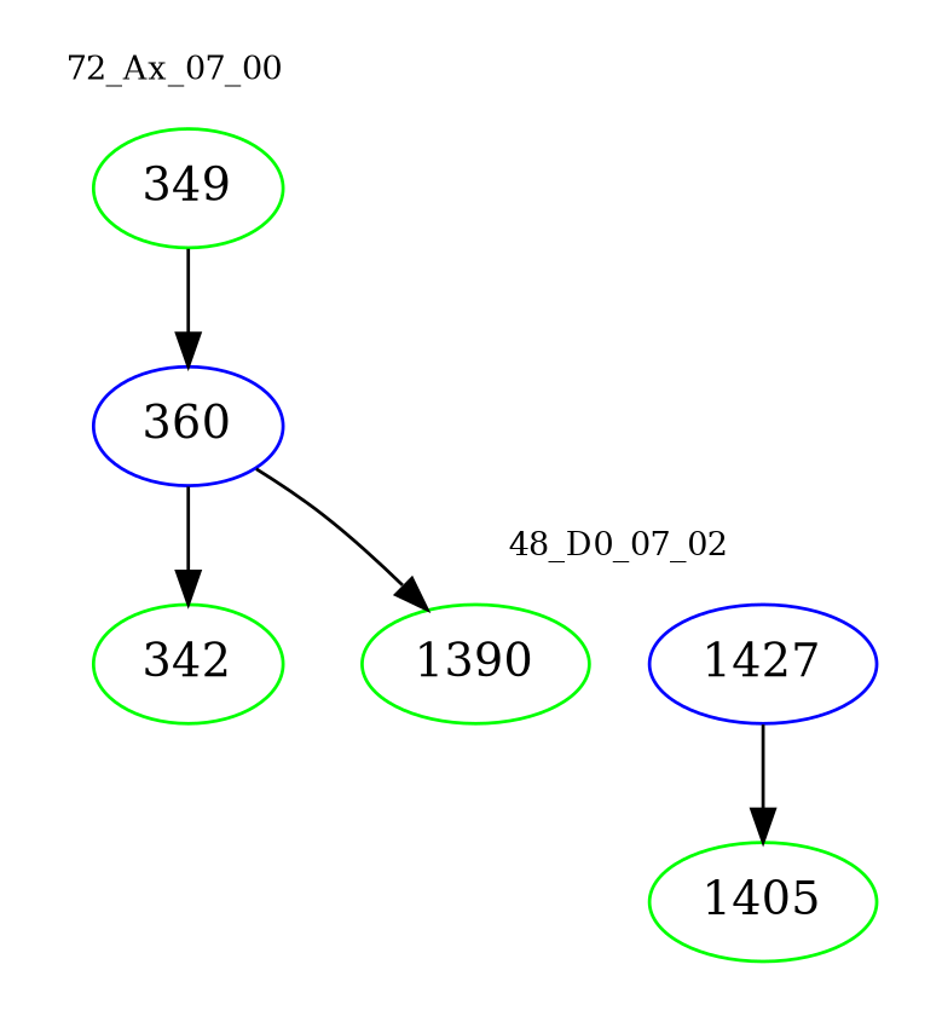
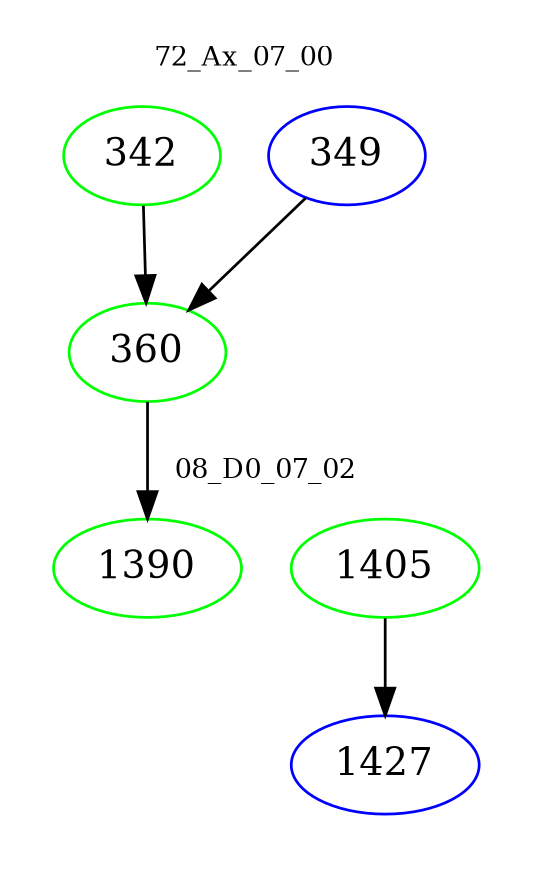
  digraph {
    node [color=green]
    edge [color=black]
-   n1 [label=349]
-   n2 [color=blue label=360]
+   n1 [color=blue label=349]
+   n2 [label=360]
    n3 [label=342]
    n4 [label=1405]
    n5 [color=blue label=1427]
    n6 [label=1390]
    subgraph cluster_1 {
      color=white
      fontsize=10
      label="72_Ax_07_00"
      n1
      n2
      n3
    }
    subgraph cluster_2 {
      color=white
      fontsize=10
-     label="48_D0_07_02"
+     label="08_D0_07_02"
      n4
      n5
      n6
    }
    n1 -> n2
-   n2 -> n3
+   n3 -> n2
    n2 -> n6
-   n5 -> n4
+   n4 -> n5
  }
